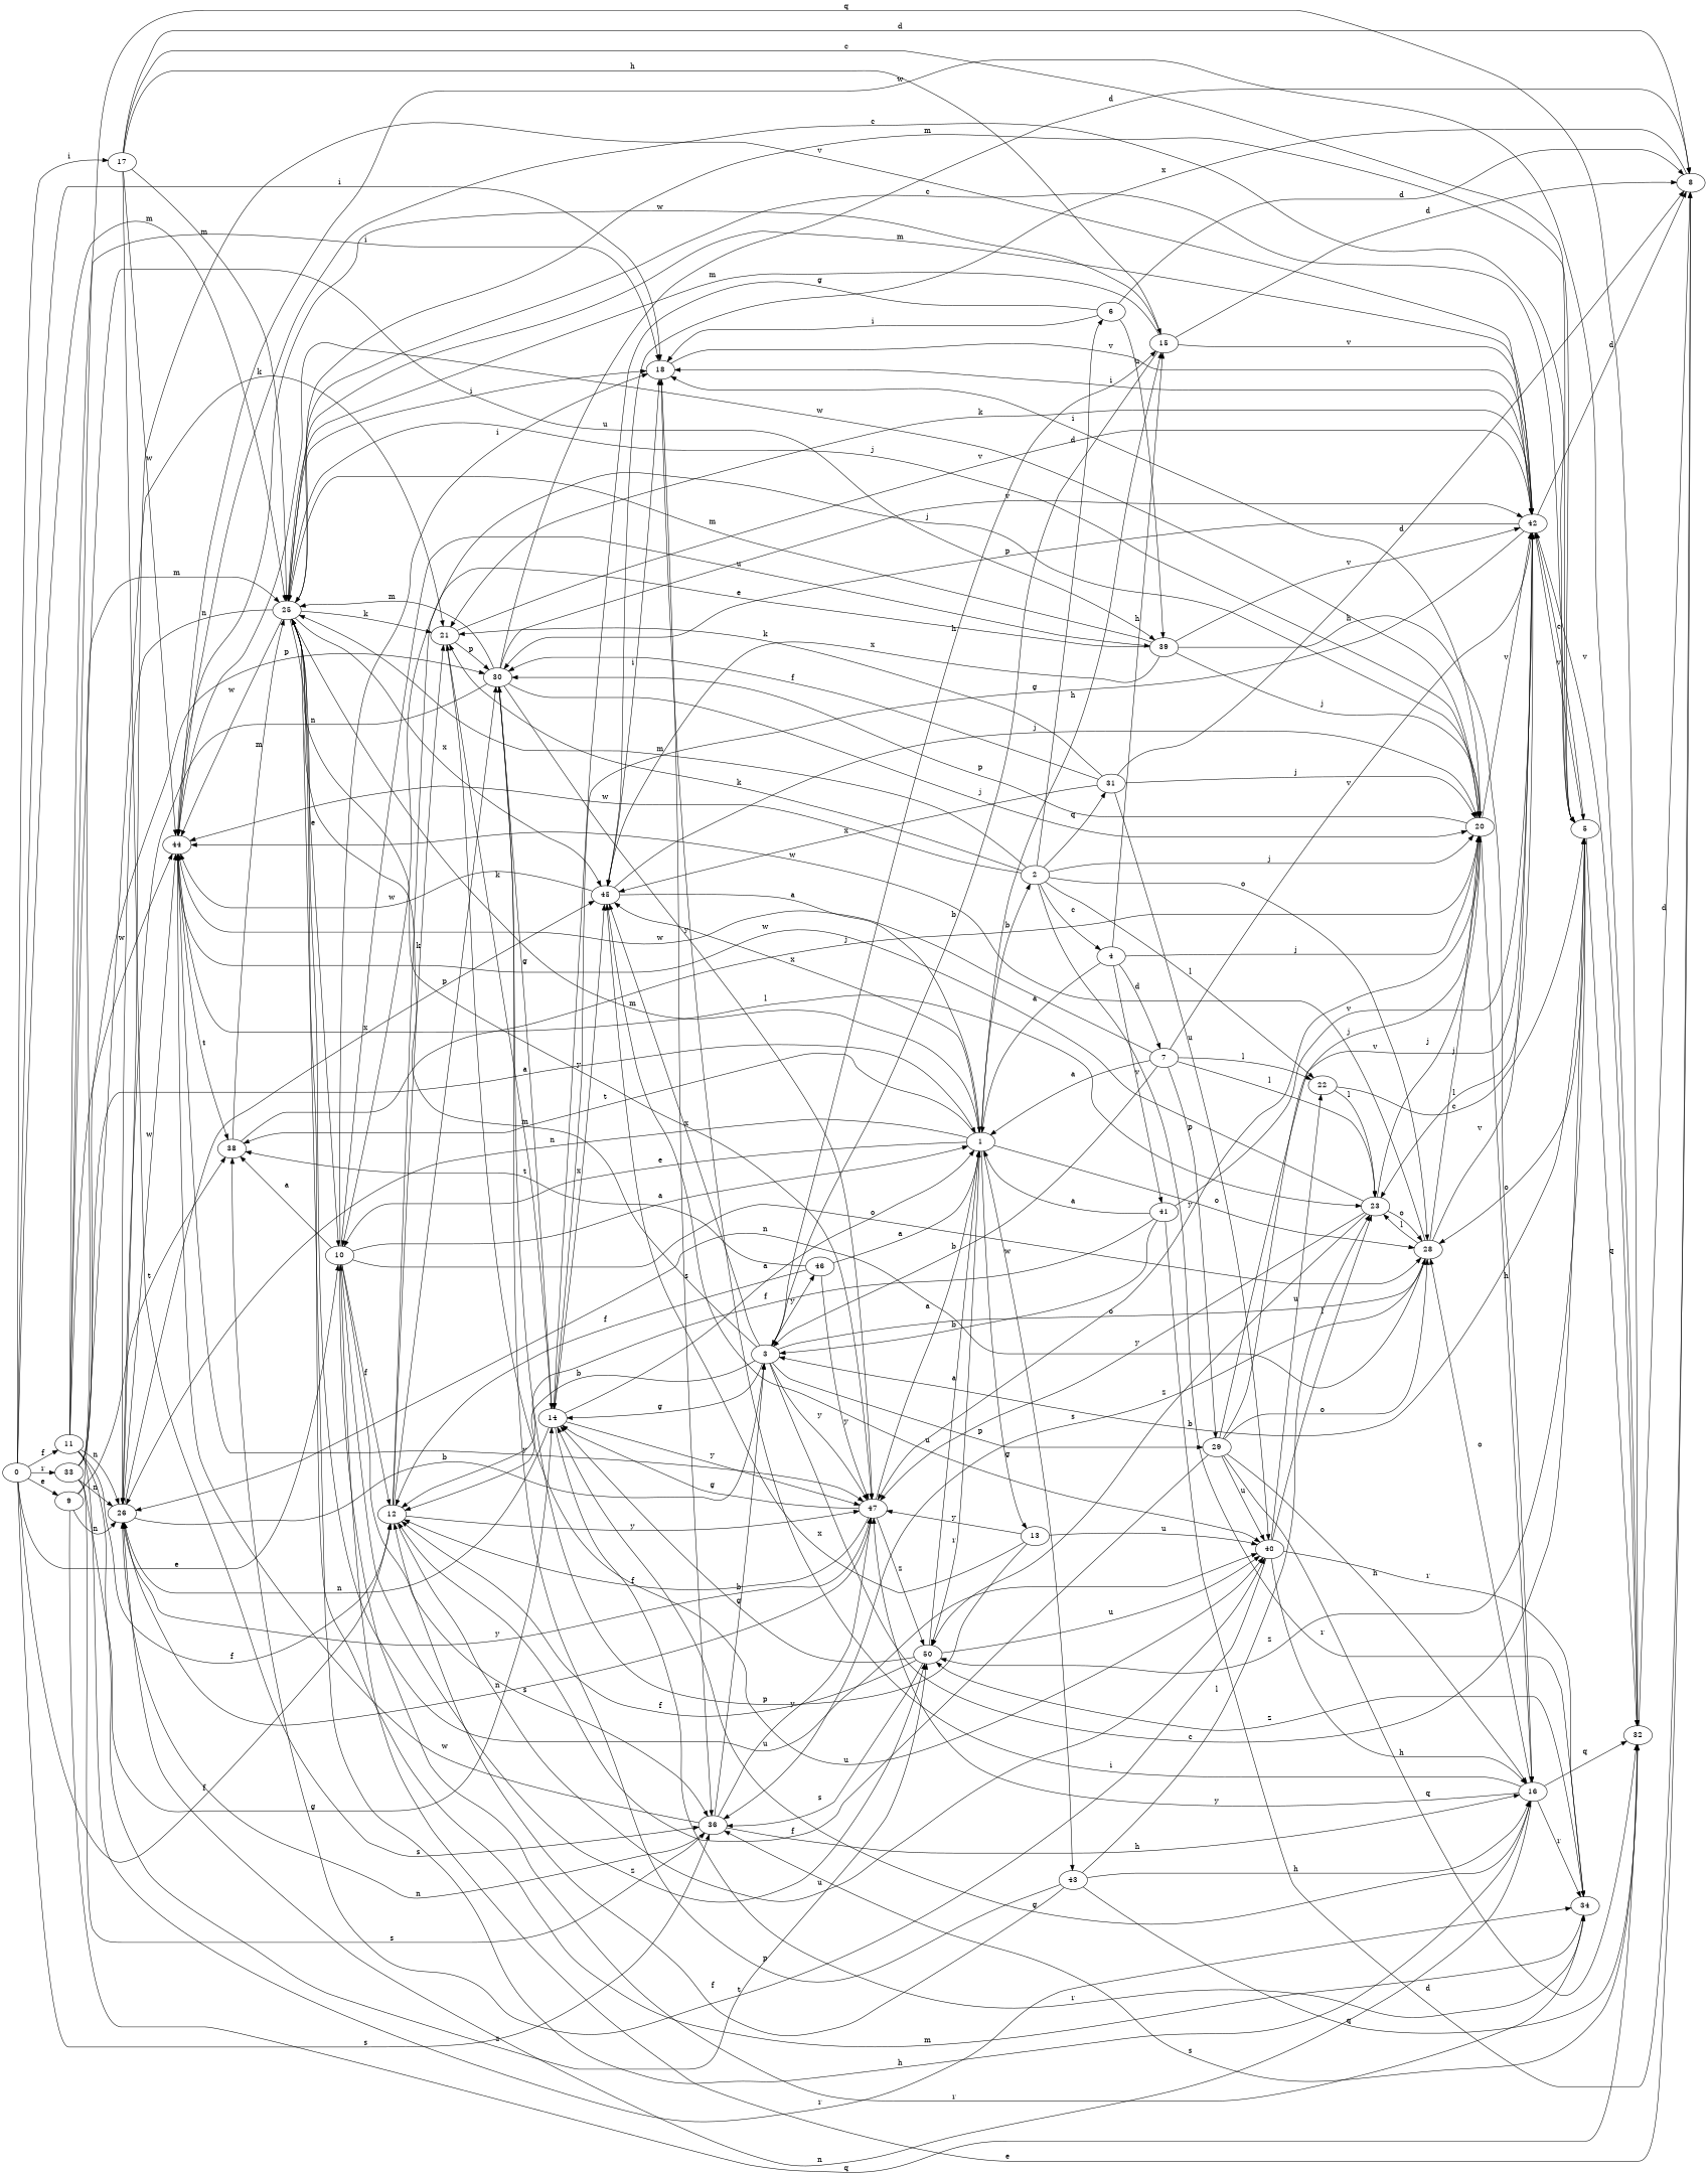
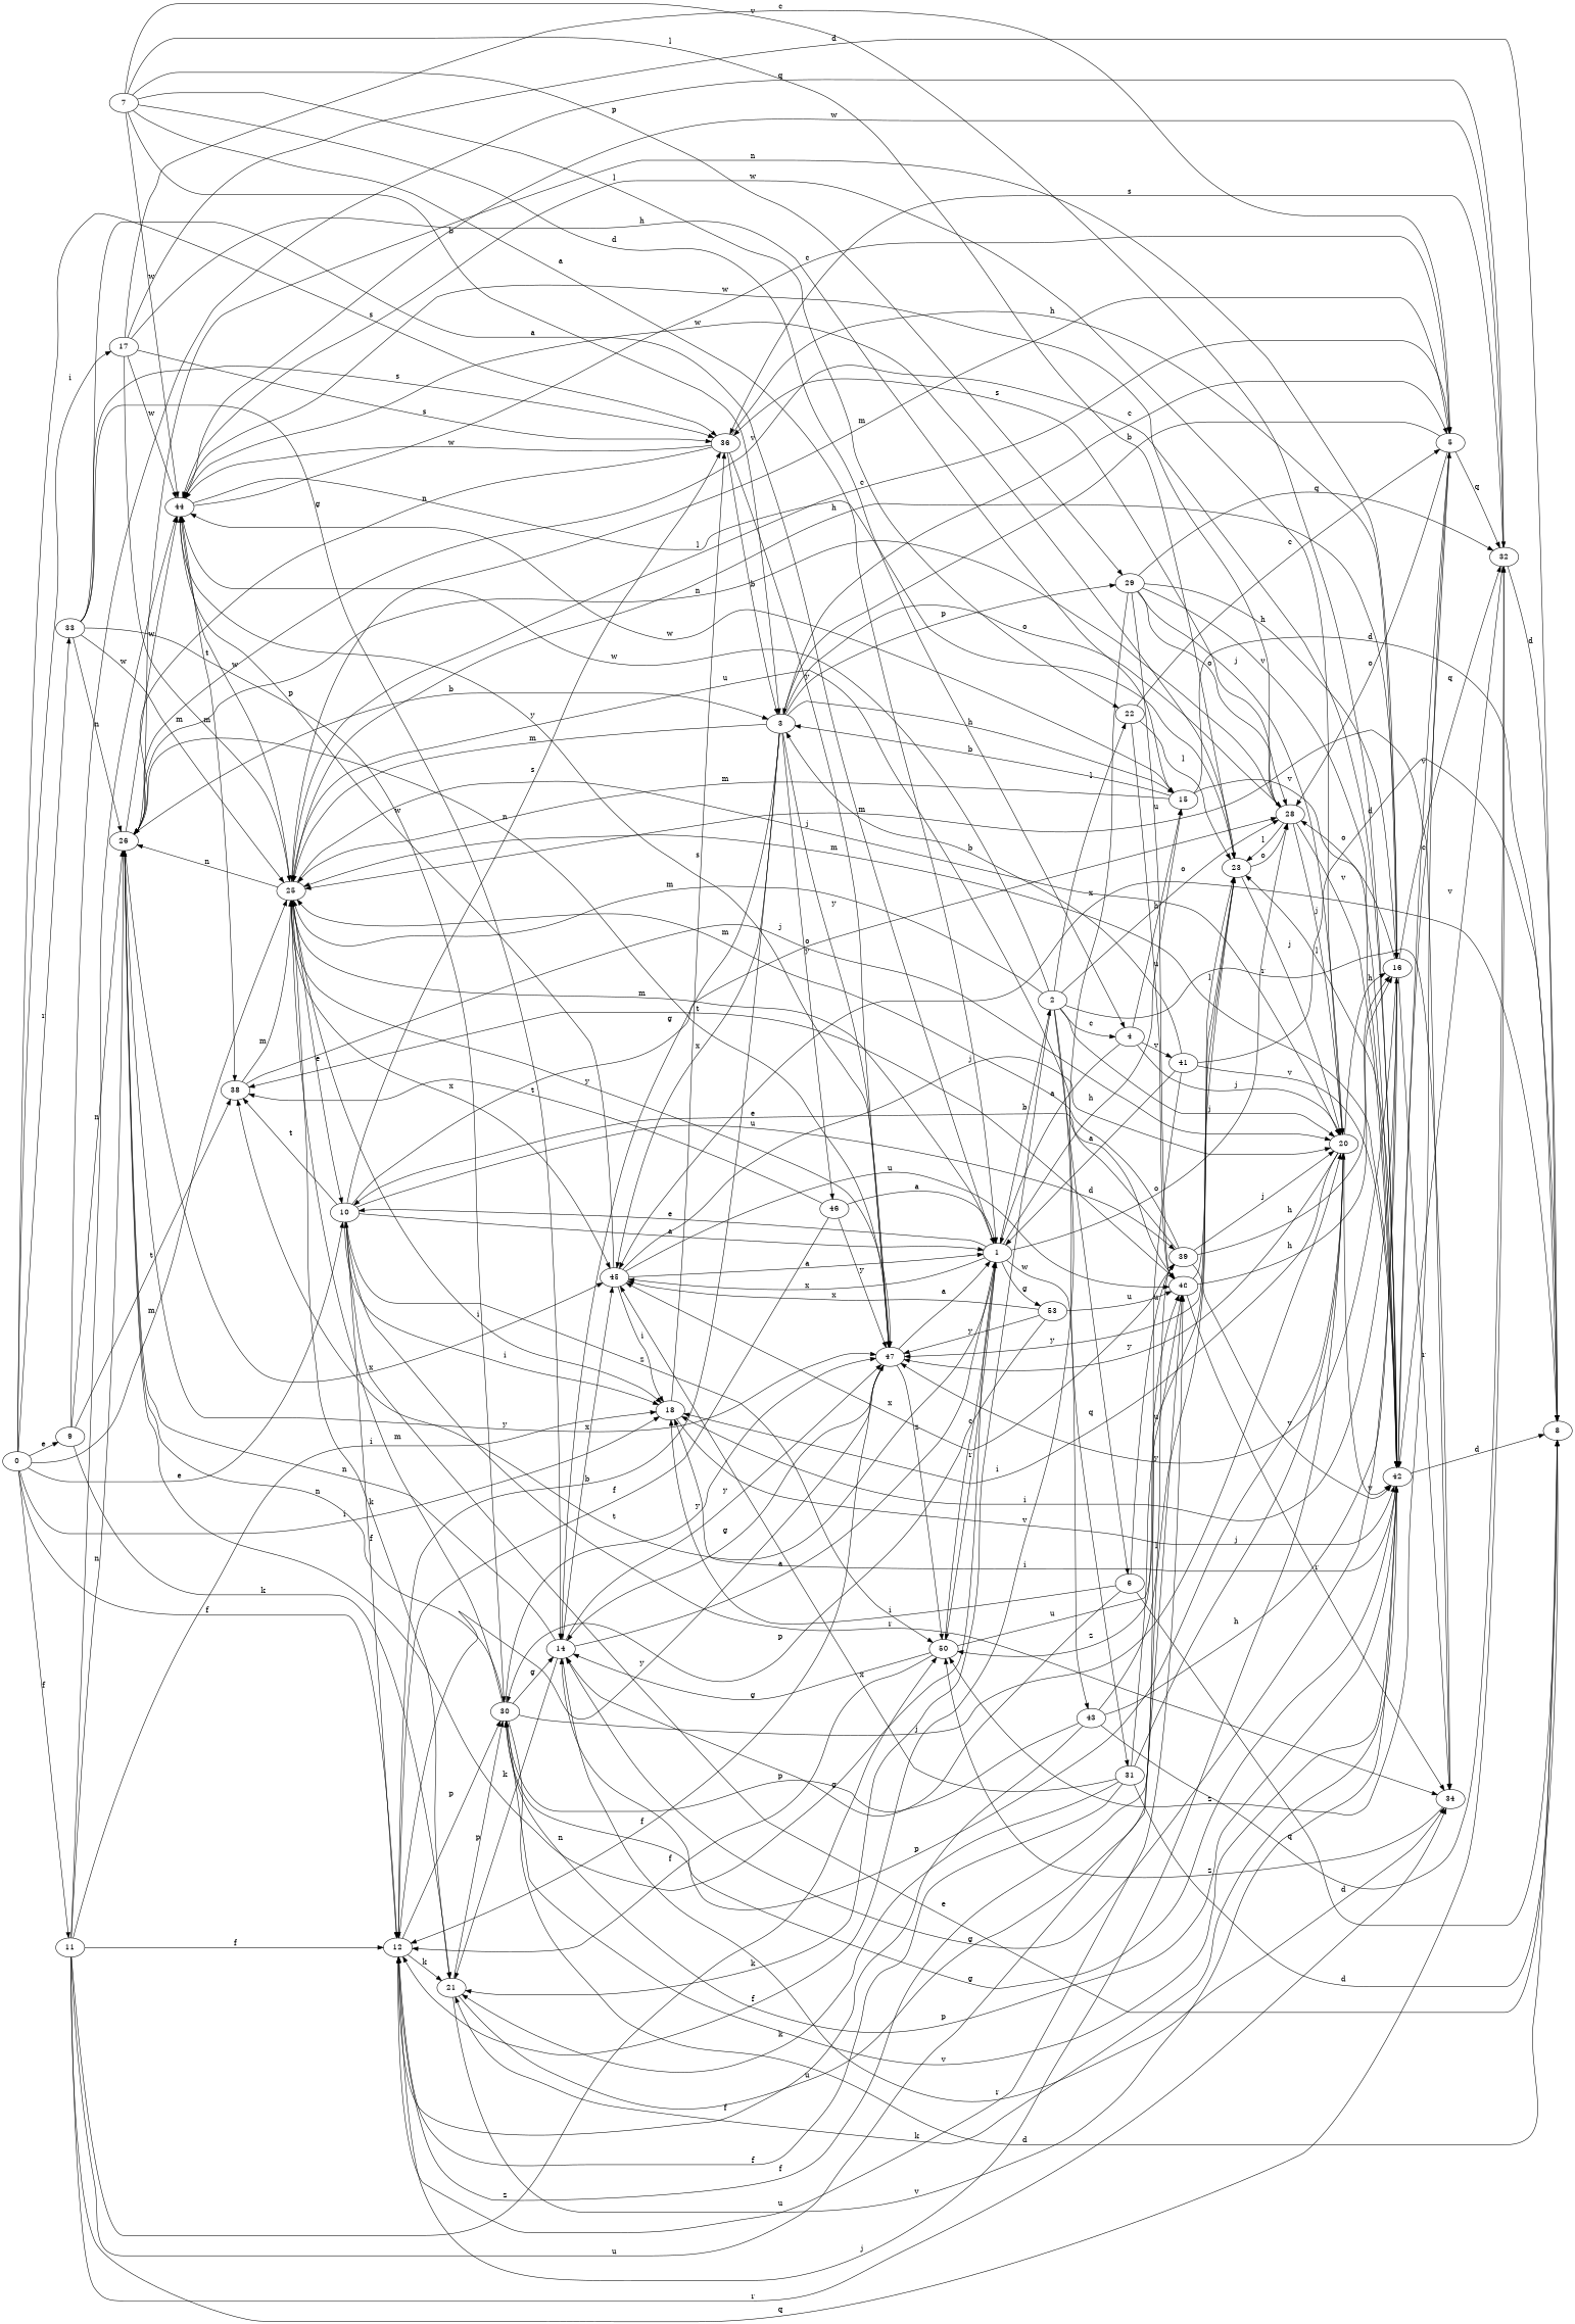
  strict digraph {
    rankdir=LR
    0
    9
    10
    11
    12
    17
    18
    25
    33
    36
    26
    38
    21
    32
    1
    28
    50
    34
    39
    44
    20
    47
    30
    40
    15
    5
    8
    42
    45
    16
    14
    3
    2
-   13
+   13 [label=53]
    43
    4
    6
    22
    31
    23
    7
    41
    29
    46
    0 -> 9 [label=e]
    0 -> 10 [label=e]
    0 -> 11 [label=f]
    0 -> 12 [label=f]
    0 -> 17 [label=i]
    0 -> 18 [label=i]
    0 -> 25 [label=m]
    0 -> 33 [label=r]
    0 -> 36 [label=s]
    9 -> 26 [label=n]
    9 -> 38 [label=t]
    9 -> 21 [label=k]
    9 -> 32 [label=q]
    10 -> 12 [label=f]
    10 -> 18 [label=i]
    10 -> 36 [label=s]
-   10 -> 38 [label=a]
+   10 -> 38 [label=t]
    10 -> 1 [label=a]
    10 -> 28 [label=o]
    10 -> 50 [label=z]
    10 -> 34 [label=r]
    10 -> 39 [label=u]
    11 -> 12 [label=f]
    11 -> 18 [label=i]
    11 -> 26 [label=n]
    11 -> 32 [label=q]
    11 -> 50 [label=z]
    11 -> 34 [label=r]
    11 -> 39 [label=u]
    11 -> 44 [label=w]
    12 -> 21 [label=k]
    12 -> 20 [label=j]
    12 -> 47 [label=y]
    12 -> 30 [label=p]
    12 -> 40 [label=u]
    17 -> 25 [label=m]
    17 -> 36 [label=s]
    17 -> 44 [label=w]
    17 -> 15 [label=h]
    17 -> 5 [label=c]
    17 -> 8 [label=d]
    18 -> 36 [label=s]
    18 -> 42 [label=v]
    25 -> 10 [label=e]
    25 -> 18 [label=i]
    25 -> 26 [label=n]
    25 -> 21 [label=k]
    25 -> 44 [label=w]
    25 -> 20 [label=j]
    25 -> 47 [label=y]
    25 -> 40 [label=u]
    25 -> 5 [label=c]
    25 -> 45 [label=x]
    25 -> 16 [label=h]
    33 -> 25 [label=m]
    33 -> 36 [label=s]
    33 -> 26 [label=n]
    33 -> 1 [label=a]
    33 -> 30 [label=p]
    33 -> 14 [label=g]
    36 -> 26 [label=n]
    36 -> 44 [label=w]
    36 -> 47 [label=y]
    36 -> 16 [label=h]
    36 -> 3 [label=b]
    26 -> 44 [label=w]
    26 -> 47 [label=y]
    26 -> 42 [label=v]
    26 -> 45 [label=x]
    26 -> 3 [label=b]
    38 -> 25 [label=m]
    38 -> 20 [label=j]
    21 -> 30 [label=p]
    21 -> 40 [label=u]
    21 -> 42 [label=v]
    32 -> 36 [label=s]
    32 -> 44 [label=w]
    32 -> 8 [label=d]
    32 -> 42 [label=v]
    1 -> 10 [label=e]
    1 -> 25 [label=m]
    1 -> 26 [label=n]
    1 -> 38 [label=t]
    1 -> 28 [label=o]
    1 -> 50 [label=r]
    1 -> 15 [label=h]
    1 -> 45 [label=x]
    1 -> 2 [label=b]
    1 -> 13 [label=g]
    1 -> 43 [label=w]
    28 -> 36 [label=s]
    28 -> 26 [label=n]
    28 -> 44 [label=w]
    28 -> 20 [label=j]
    28 -> 42 [label=v]
    28 -> 23 [label=l]
    50 -> 12 [label=f]
-   50 -> 36 [label=s]
-   50 -> 1 [label=a]
+   50 -> 1 [label=c]
    50 -> 40 [label=u]
    50 -> 14 [label=g]
    34 -> 25 [label=m]
    34 -> 50 [label=z]
    39 -> 10 [label=e]
    39 -> 25 [label=m]
    39 -> 20 [label=j]
    39 -> 42 [label=v]
    39 -> 45 [label=x]
    39 -> 16 [label=h]
    44 -> 38 [label=t]
    44 -> 47 [label=y]
    44 -> 5 [label=c]
    44 -> 23 [label=l]
    20 -> 18 [label=i]
    20 -> 44 [label=w]
    20 -> 47 [label=y]
    20 -> 30 [label=p]
    20 -> 42 [label=v]
    20 -> 16 [label=h]
    47 -> 12 [label=f]
    47 -> 26 [label=n]
    47 -> 1 [label=a]
    47 -> 50 [label=z]
    47 -> 14 [label=g]
    30 -> 25 [label=m]
    30 -> 26 [label=n]
    30 -> 20 [label=j]
    30 -> 47 [label=y]
    30 -> 8 [label=d]
    30 -> 42 [label=v]
    30 -> 14 [label=g]
    40 -> 38 [label=t]
    40 -> 34 [label=r]
    40 -> 16 [label=h]
    40 -> 23 [label=l]
    15 -> 25 [label=m]
    15 -> 44 [label=w]
    15 -> 8 [label=d]
    15 -> 42 [label=v]
    15 -> 3 [label=b]
    5 -> 25 [label=m]
    5 -> 32 [label=q]
    5 -> 28 [label=o]
    5 -> 50 [label=z]
    5 -> 42 [label=v]
    5 -> 3 [label=b]
    8 -> 10 [label=e]
    8 -> 45 [label=x]
    42 -> 18 [label=i]
    42 -> 25 [label=m]
    42 -> 21 [label=k]
    42 -> 30 [label=p]
    42 -> 5 [label=c]
    42 -> 8 [label=d]
    42 -> 14 [label=g]
    42 -> 23 [label=l]
    45 -> 18 [label=i]
    45 -> 1 [label=a]
    45 -> 44 [label=w]
    45 -> 20 [label=j]
    45 -> 40 [label=u]
    16 -> 18 [label=i]
    16 -> 26 [label=n]
    16 -> 32 [label=q]
    16 -> 28 [label=o]
    16 -> 34 [label=r]
    16 -> 47 [label=y]
    16 -> 14 [label=g]
    14 -> 26 [label=n]
    14 -> 21 [label=k]
    14 -> 1 [label=a]
    14 -> 34 [label=r]
    14 -> 47 [label=y]
    14 -> 45 [label=x]
    3 -> 12 [label=b]
    3 -> 25 [label=m]
    3 -> 28 [label=o]
    3 -> 47 [label=y]
    3 -> 15 [label=h]
    3 -> 5 [label=c]
    3 -> 45 [label=x]
    3 -> 14 [label=g]
    3 -> 29 [label=p]
    3 -> 46 [label=y]
    2 -> 25 [label=m]
    2 -> 21 [label=k]
    2 -> 28 [label=o]
    2 -> 34 [label=r]
    2 -> 44 [label=w]
    2 -> 20 [label=j]
    2 -> 4 [label=c]
    2 -> 6 [label=d]
    2 -> 22 [label=l]
    2 -> 31 [label=q]
    13 -> 47 [label=y]
    13 -> 30 [label=p]
    13 -> 40 [label=u]
    13 -> 45 [label=x]
    43 -> 12 [label=f]
    43 -> 32 [label=q]
    43 -> 30 [label=p]
    43 -> 16 [label=h]
    43 -> 23 [label=l]
    4 -> 1 [label=a]
    4 -> 20 [label=j]
    4 -> 15 [label=h]
-   4 -> 7 [label=d]
+   7 -> 4 [label=d]
    4 -> 41 [label=v]
    6 -> 18 [label=i]
    6 -> 39 [label=u]
    6 -> 8 [label=d]
    6 -> 14 [label=g]
-   40 -> 22 [label=u]
+   22 -> 40 [label=u]
    22 -> 5 [label=c]
    22 -> 23 [label=l]
-   31 -> 30 [label=f]
+   31 -> 12 [label=f]
    31 -> 21 [label=k]
    31 -> 20 [label=j]
    31 -> 40 [label=u]
    31 -> 8 [label=d]
    31 -> 45 [label=x]
    23 -> 28 [label=o]
    23 -> 50 [label=z]
    23 -> 44 [label=w]
    23 -> 20 [label=j]
    23 -> 47 [label=y]
    7 -> 1 [label=a]
    7 -> 44 [label=w]
    7 -> 42 [label=v]
    7 -> 3 [label=b]
    7 -> 22 [label=l]
    7 -> 23 [label=l]
    7 -> 29 [label=p]
    41 -> 12 [label=f]
    41 -> 1 [label=a]
    41 -> 8 [label=d]
    41 -> 42 [label=v]
    41 -> 3 [label=b]
    29 -> 12 [label=f]
    29 -> 32 [label=q]
    29 -> 28 [label=o]
    29 -> 20 [label=j]
    29 -> 40 [label=u]
    29 -> 42 [label=v]
    29 -> 16 [label=h]
    46 -> 12 [label=f]
    46 -> 38 [label=t]
    46 -> 1 [label=a]
    46 -> 47 [label=y]
  }
